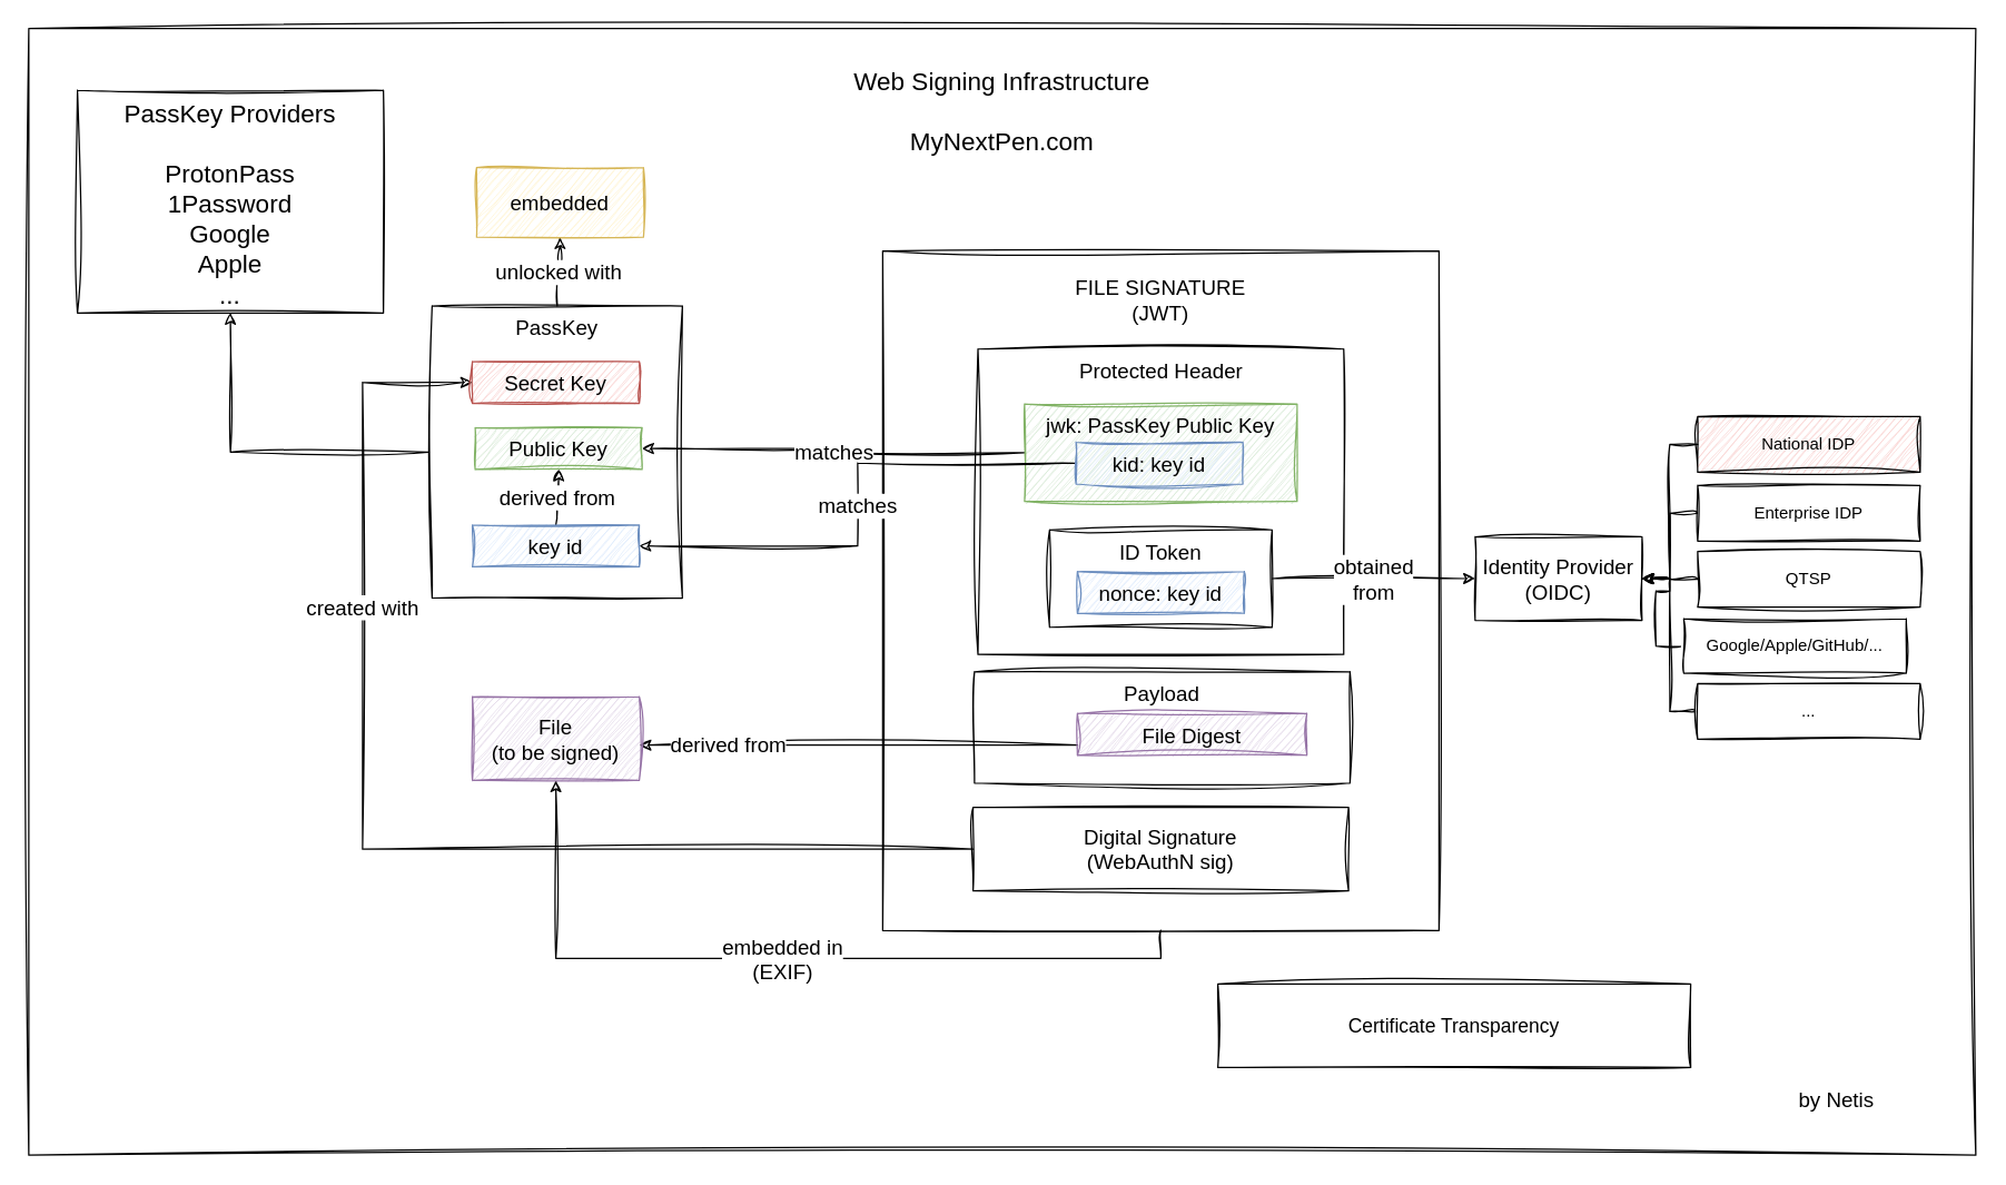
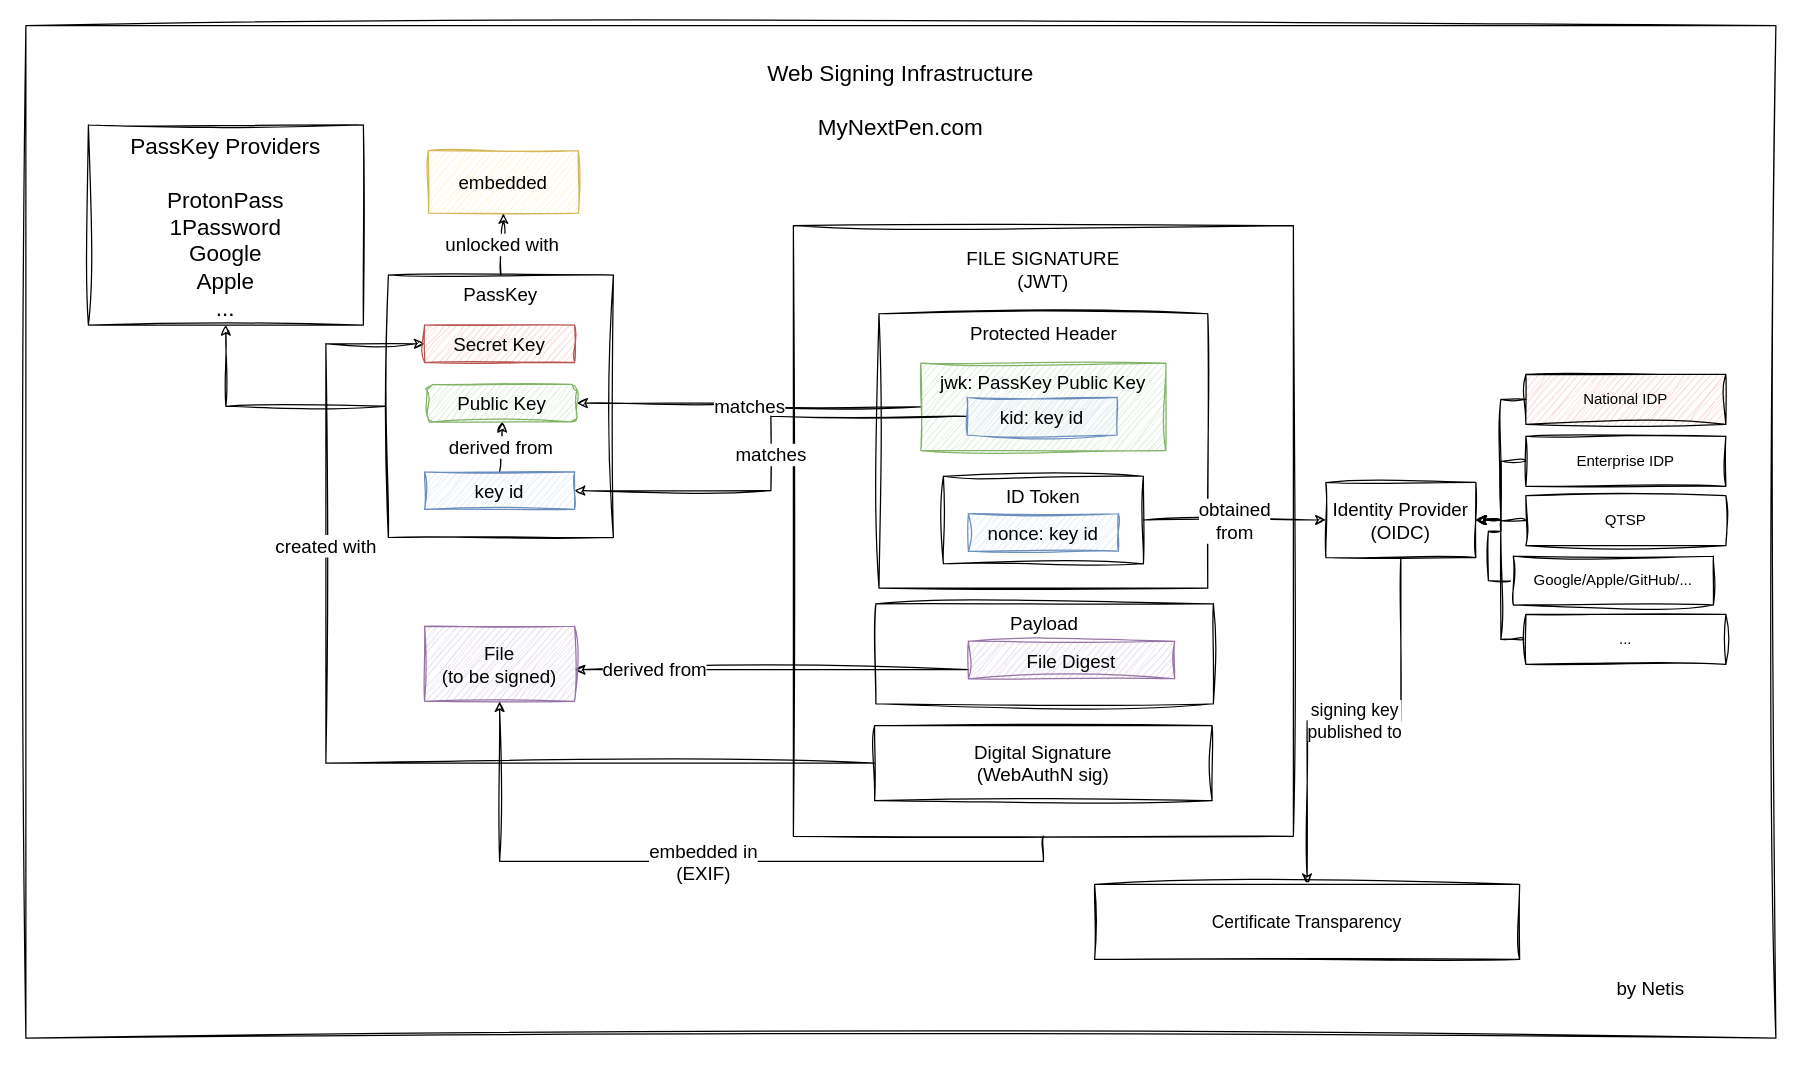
  <mxCell id="0" />
  <mxCell id="1" parent="0" />
  <mxCell id="2" value="&lt;br&gt;Web Signing Infrastructure&lt;br&gt;&lt;br style=&quot;font-size: 18px;&quot;&gt;MyNextPen.com" style="rounded=0;whiteSpace=wrap;html=1;sketch=1;curveFitting=1;jiggle=2;verticalAlign=top;fontSize=18;" parent="1" vertex="1"><mxGeometry x="20" y="20" width="1400" height="810" as="geometry" /></mxCell>
  <mxCell id="3" value="unlocked with" style="edgeStyle=orthogonalEdgeStyle;rounded=0;orthogonalLoop=1;jettySize=auto;html=1;entryX=0.5;entryY=1;entryDx=0;entryDy=0;sketch=1;curveFitting=1;jiggle=2;fontSize=15;" parent="1" source="5" target="28" edge="1"><mxGeometry relative="1" as="geometry" /></mxCell>
  <mxCell id="4" style="edgeStyle=orthogonalEdgeStyle;rounded=0;orthogonalLoop=1;jettySize=auto;html=1;entryX=0.5;entryY=1;entryDx=0;entryDy=0;fontSize=18;sketch=1;curveFitting=1;jiggle=2;" edge="1" parent="1" source="5" target="42"><mxGeometry relative="1" as="geometry" /></mxCell>
  <mxCell id="5" value="PassKey" style="rounded=0;whiteSpace=wrap;html=1;verticalAlign=top;sketch=1;curveFitting=1;jiggle=2;fontSize=15;" parent="1" vertex="1"><mxGeometry x="310" y="219.5" width="180" height="210" as="geometry" /></mxCell>
  <mxCell id="6" value="" style="rounded=0;whiteSpace=wrap;html=1;sketch=1;curveFitting=1;jiggle=2;fontSize=15;" parent="1" vertex="1"><mxGeometry x="634" y="180" width="400" height="488.5" as="geometry" /></mxCell>
  <mxCell id="7" value="Protected Header&lt;br style=&quot;font-size: 15px;&quot;&gt;" style="rounded=0;whiteSpace=wrap;html=1;sketch=1;curveFitting=1;jiggle=2;verticalAlign=top;fontSize=15;" parent="1" vertex="1"><mxGeometry x="702.5" y="250.5" width="263" height="219.5" as="geometry" /></mxCell>
  <mxCell id="8" value="embedded in&lt;br style=&quot;font-size: 15px;&quot;&gt;(EXIF)" style="edgeStyle=orthogonalEdgeStyle;rounded=0;orthogonalLoop=1;jettySize=auto;html=1;entryX=0.5;entryY=1;entryDx=0;entryDy=0;exitX=0.5;exitY=1;exitDx=0;exitDy=0;sketch=1;curveFitting=1;jiggle=2;fontSize=15;" parent="1" source="6" target="17" edge="1"><mxGeometry relative="1" as="geometry"><mxPoint as="offset" /></mxGeometry></mxCell>
  <mxCell id="9" value="Payload" style="rounded=0;whiteSpace=wrap;html=1;verticalAlign=top;sketch=1;curveFitting=1;jiggle=2;fontSize=15;" parent="1" vertex="1"><mxGeometry x="700" y="482.5" width="270" height="80" as="geometry" /></mxCell>
  <mxCell id="10" value="created with" style="edgeStyle=orthogonalEdgeStyle;rounded=0;orthogonalLoop=1;jettySize=auto;html=1;entryX=0;entryY=0.5;entryDx=0;entryDy=0;sketch=1;curveFitting=1;jiggle=2;fontSize=15;" parent="1" source="11" target="27" edge="1"><mxGeometry x="0.437" relative="1" as="geometry"><Array as="points"><mxPoint x="260" y="610" /><mxPoint x="260" y="275" /></Array><mxPoint as="offset" /></mxGeometry></mxCell>
  <mxCell id="11" value="Digital Signature&lt;br style=&quot;font-size: 15px;&quot;&gt;(WebAuthN sig)" style="rounded=0;whiteSpace=wrap;html=1;sketch=1;curveFitting=1;jiggle=2;fontSize=15;" parent="1" vertex="1"><mxGeometry x="699" y="580" width="270" height="60" as="geometry" /></mxCell>
  <mxCell id="12" value="derived from" style="edgeStyle=orthogonalEdgeStyle;rounded=0;orthogonalLoop=1;jettySize=auto;html=1;sketch=1;curveFitting=1;jiggle=2;entryX=1.001;entryY=0.579;entryDx=0;entryDy=0;entryPerimeter=0;exitX=0;exitY=0.75;exitDx=0;exitDy=0;fontSize=15;" parent="1" source="13" target="17" edge="1"><mxGeometry x="0.597" relative="1" as="geometry"><mxPoint x="480" y="418.5" as="sourcePoint" /><mxPoint x="410" y="560.5" as="targetPoint" /><Array as="points"><mxPoint x="460" y="535" /></Array><mxPoint as="offset" /></mxGeometry></mxCell>
  <mxCell id="13" value="File Digest" style="rounded=0;whiteSpace=wrap;html=1;sketch=1;curveFitting=1;jiggle=2;fontSize=15;fillColor=#e1d5e7;strokeColor=#9673a6;" parent="1" vertex="1"><mxGeometry x="774" y="512.5" width="165" height="30" as="geometry" /></mxCell>
  <mxCell id="14" value="obtained&lt;br style=&quot;font-size: 15px;&quot;&gt;from" style="edgeStyle=orthogonalEdgeStyle;rounded=0;orthogonalLoop=1;jettySize=auto;html=1;sketch=1;curveFitting=1;jiggle=2;fontSize=15;" parent="1" source="15" target="30" edge="1"><mxGeometry relative="1" as="geometry" /></mxCell>
  <mxCell id="15" value="ID Token" style="rounded=0;whiteSpace=wrap;html=1;verticalAlign=top;sketch=1;curveFitting=1;jiggle=2;fontSize=15;" parent="1" vertex="1"><mxGeometry x="754" y="380.5" width="160" height="70" as="geometry" /></mxCell>
  <mxCell id="16" value="nonce: key id" style="rounded=0;whiteSpace=wrap;html=1;sketch=1;curveFitting=1;jiggle=2;fontSize=15;fillColor=#dae8fc;strokeColor=#6c8ebf;" parent="1" vertex="1"><mxGeometry x="774" y="410.5" width="120" height="30" as="geometry" /></mxCell>
  <mxCell id="17" value="File&lt;br style=&quot;font-size: 15px;&quot;&gt;(to be signed)" style="rounded=0;whiteSpace=wrap;html=1;sketch=1;curveFitting=1;jiggle=2;fontSize=15;fillColor=#e1d5e7;strokeColor=#9673a6;" parent="1" vertex="1"><mxGeometry x="339" y="500.5" width="120" height="60" as="geometry" /></mxCell>
  <mxCell id="18" value="matches" style="edgeStyle=orthogonalEdgeStyle;rounded=0;orthogonalLoop=1;jettySize=auto;html=1;entryX=1;entryY=0.5;entryDx=0;entryDy=0;sketch=1;curveFitting=1;jiggle=2;fontSize=15;" parent="1" source="19" target="26" edge="1"><mxGeometry relative="1" as="geometry" /></mxCell>
  <mxCell id="19" value="jwk: PassKey Public Key" style="rounded=0;whiteSpace=wrap;html=1;verticalAlign=top;sketch=1;curveFitting=1;jiggle=2;fontSize=15;fillColor=#d5e8d4;strokeColor=#82b366;" parent="1" vertex="1"><mxGeometry x="736" y="290" width="196" height="70" as="geometry" /></mxCell>
  <mxCell id="20" value="matches" style="edgeStyle=orthogonalEdgeStyle;rounded=0;orthogonalLoop=1;jettySize=auto;html=1;entryX=1;entryY=0.5;entryDx=0;entryDy=0;sketch=1;curveFitting=1;jiggle=2;fontSize=15;" parent="1" source="21" target="25" edge="1"><mxGeometry relative="1" as="geometry" /></mxCell>
  <mxCell id="21" value="kid: key id" style="rounded=0;whiteSpace=wrap;html=1;sketch=1;curveFitting=1;jiggle=2;fontSize=15;fillColor=#dae8fc;strokeColor=#6c8ebf;" parent="1" vertex="1"><mxGeometry x="773" y="317.5" width="120" height="30" as="geometry" /></mxCell>
  <mxCell id="22" style="edgeStyle=none;curved=1;rounded=0;orthogonalLoop=1;jettySize=auto;html=1;exitX=0.5;exitY=0;exitDx=0;exitDy=0;fontSize=15;startSize=8;endSize=8;sketch=1;curveFitting=1;jiggle=2;" parent="1" source="7" target="7" edge="1"><mxGeometry relative="1" as="geometry" /></mxCell>
  <mxCell id="23" value="FILE SIGNATURE&lt;br style=&quot;font-size: 15px;&quot;&gt;(JWT)" style="text;html=1;align=center;verticalAlign=middle;whiteSpace=wrap;rounded=0;fontSize=15;sketch=1;curveFitting=1;jiggle=2;" parent="1" vertex="1"><mxGeometry x="744" y="200" width="180" height="30" as="geometry" /></mxCell>
  <mxCell id="24" value="derived from" style="edgeStyle=orthogonalEdgeStyle;rounded=0;orthogonalLoop=1;jettySize=auto;html=1;entryX=0.5;entryY=1;entryDx=0;entryDy=0;sketch=1;curveFitting=1;jiggle=2;fontSize=15;" parent="1" source="25" target="26" edge="1"><mxGeometry relative="1" as="geometry"><Array as="points"><mxPoint x="399" y="357" /><mxPoint x="401" y="357" /></Array></mxGeometry></mxCell>
  <mxCell id="25" value="key id" style="rounded=0;whiteSpace=wrap;html=1;sketch=1;curveFitting=1;jiggle=2;fontSize=15;fillColor=#dae8fc;strokeColor=#6c8ebf;" parent="1" vertex="1"><mxGeometry x="339" y="377" width="120" height="30" as="geometry" /></mxCell>
- <mxCell id="26" value="Public Key" style="rounded=0;whiteSpace=wrap;html=1;sketch=1;curveFitting=1;jiggle=2;fontSize=15;fillColor=#d5e8d4;strokeColor=#82b366;" parent="1" vertex="1"><mxGeometry x="341" y="307" width="120" height="30" as="geometry" /></mxCell>
+ <mxCell id="26" value="Public Key" style="whiteSpace=wrap;html=1;sketch=1;curveFitting=1;jiggle=2;fontSize=15;fillColor=#d5e8d4;strokeColor=#82b366;rounded=1;" parent="1" vertex="1"><mxGeometry x="341" y="307" width="120" height="30" as="geometry" /></mxCell>
  <mxCell id="27" value="Secret Key" style="rounded=0;whiteSpace=wrap;html=1;sketch=1;curveFitting=1;jiggle=2;fontSize=15;fillColor=#f8cecc;strokeColor=#b85450;" parent="1" vertex="1"><mxGeometry x="339" y="259.5" width="120" height="30" as="geometry" /></mxCell>
  <mxCell id="28" value="embedded" style="rounded=0;whiteSpace=wrap;html=1;sketch=1;curveFitting=1;jiggle=2;fontSize=15;fillColor=#fff2cc;strokeColor=#d6b656;" parent="1" vertex="1"><mxGeometry x="342" y="120" width="120" height="50" as="geometry" /></mxCell>
+ <mxCell id="29" value="signing key&lt;br&gt;published to" style="edgeStyle=orthogonalEdgeStyle;rounded=0;orthogonalLoop=1;jettySize=auto;html=1;entryX=0.5;entryY=0;entryDx=0;entryDy=0;fontSize=14;sketch=1;curveFitting=1;jiggle=2;" edge="1" parent="1" source="30" target="43"><mxGeometry relative="1" as="geometry" /></mxCell>
  <mxCell id="30" value="Identity Provider&lt;br style=&quot;font-size: 15px;&quot;&gt;(OIDC)" style="rounded=0;whiteSpace=wrap;html=1;sketch=1;curveFitting=1;jiggle=2;fontSize=15;" parent="1" vertex="1"><mxGeometry x="1060" y="385.5" width="120" height="60" as="geometry" /></mxCell>
  <mxCell id="31" value="by Netis" style="rounded=0;whiteSpace=wrap;html=1;fontSize=15;strokeColor=none;sketch=1;curveFitting=1;jiggle=2;" parent="1" vertex="1"><mxGeometry x="1260" y="770" width="120" height="40" as="geometry" /></mxCell>
  <mxCell id="32" style="edgeStyle=orthogonalEdgeStyle;rounded=0;orthogonalLoop=1;jettySize=auto;html=1;entryX=1;entryY=0.5;entryDx=0;entryDy=0;sketch=1;curveFitting=1;jiggle=2;" parent="1" source="33" target="30" edge="1"><mxGeometry relative="1" as="geometry" /></mxCell>
  <mxCell id="33" value="Google/Apple/GitHub/..." style="rounded=0;whiteSpace=wrap;html=1;sketch=1;curveFitting=1;jiggle=2;" parent="1" vertex="1"><mxGeometry x="1210" y="444.5" width="160" height="39" as="geometry" /></mxCell>
  <mxCell id="34" style="edgeStyle=orthogonalEdgeStyle;rounded=0;orthogonalLoop=1;jettySize=auto;html=1;entryX=1;entryY=0.5;entryDx=0;entryDy=0;sketch=1;curveFitting=1;jiggle=2;" parent="1" source="35" target="30" edge="1"><mxGeometry relative="1" as="geometry" /></mxCell>
  <mxCell id="35" value="Enterprise IDP" style="rounded=0;whiteSpace=wrap;html=1;sketch=1;curveFitting=1;jiggle=2;" parent="1" vertex="1"><mxGeometry x="1220" y="348.5" width="160" height="40" as="geometry" /></mxCell>
  <mxCell id="36" style="edgeStyle=orthogonalEdgeStyle;rounded=0;orthogonalLoop=1;jettySize=auto;html=1;entryX=1;entryY=0.5;entryDx=0;entryDy=0;sketch=1;curveFitting=1;jiggle=2;" parent="1" source="37" target="30" edge="1"><mxGeometry relative="1" as="geometry" /></mxCell>
  <mxCell id="37" value="National IDP" style="rounded=0;whiteSpace=wrap;html=1;sketch=1;curveFitting=1;jiggle=2;fillColor=#f8cecc;" parent="1" vertex="1"><mxGeometry x="1220" y="299" width="160" height="40" as="geometry" /></mxCell>
  <mxCell id="38" style="edgeStyle=orthogonalEdgeStyle;rounded=0;orthogonalLoop=1;jettySize=auto;html=1;sketch=1;curveFitting=1;jiggle=2;" parent="1" source="39" target="30" edge="1"><mxGeometry relative="1" as="geometry" /></mxCell>
  <mxCell id="39" value="QTSP" style="rounded=0;whiteSpace=wrap;html=1;sketch=1;curveFitting=1;jiggle=2;" parent="1" vertex="1"><mxGeometry x="1220" y="396" width="160" height="40" as="geometry" /></mxCell>
  <mxCell id="40" style="edgeStyle=orthogonalEdgeStyle;rounded=0;orthogonalLoop=1;jettySize=auto;html=1;entryX=1;entryY=0.5;entryDx=0;entryDy=0;sketch=1;curveFitting=1;jiggle=2;" parent="1" source="41" target="30" edge="1"><mxGeometry relative="1" as="geometry" /></mxCell>
  <mxCell id="41" value="..." style="rounded=0;whiteSpace=wrap;html=1;sketch=1;curveFitting=1;jiggle=2;" parent="1" vertex="1"><mxGeometry x="1220" y="491" width="160" height="40" as="geometry" /></mxCell>
- <mxCell id="42" value="PassKey Providers&lt;br style=&quot;font-size: 17px;&quot;&gt;&lt;br style=&quot;font-size: 17px;&quot;&gt;ProtonPass&lt;br&gt;1Password&lt;br&gt;Google&lt;br&gt;Apple&lt;br&gt;..." style="rounded=0;whiteSpace=wrap;html=1;fontSize=18;verticalAlign=top;sketch=1;curveFitting=1;jiggle=2;" vertex="1" parent="1"><mxGeometry x="55" y="64.5" width="220" height="160" as="geometry" /></mxCell>
+ <mxCell id="42" value="PassKey Providers&lt;br style=&quot;font-size: 17px;&quot;&gt;&lt;br style=&quot;font-size: 17px;&quot;&gt;ProtonPass&lt;br&gt;1Password&lt;br&gt;Google&lt;br&gt;Apple&lt;br&gt;..." style="rounded=0;whiteSpace=wrap;html=1;fontSize=18;verticalAlign=top;sketch=1;curveFitting=1;jiggle=2;" vertex="1" parent="1"><mxGeometry x="70" y="99.5" width="220" height="160" as="geometry" /></mxCell>
  <mxCell id="43" value="Certificate Transparency" style="rounded=0;whiteSpace=wrap;html=1;sketch=1;fontSize=14;curveFitting=1;jiggle=2;" vertex="1" parent="1"><mxGeometry x="875" y="707" width="340" height="60" as="geometry" /></mxCell>
